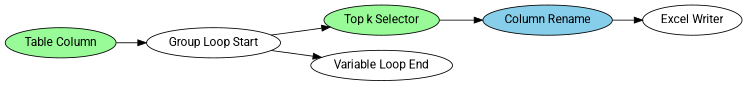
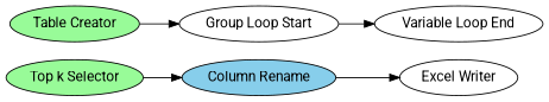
  digraph {
    fontname=Roboto
    rankdir=LR
    node [fillcolor=white fontname=Roboto style=filled]
    edge [fontname=Roboto]
    n1 [fillcolor=palegreen label="Top k Selector"]
    n2 [fillcolor=skyblue label="Column Rename"]
    n3 [label="Excel Writer"]
    n4 [label="Group Loop Start"]
    n5 [label="Variable Loop End"]
-   n6 [fillcolor=palegreen label="Table Column"]
+   n6 [fillcolor=palegreen label="Table Creator"]
    n1 -> n2
    n2 -> n3
-   n4 -> n1
    n4 -> n5
    n6 -> n4
  }
